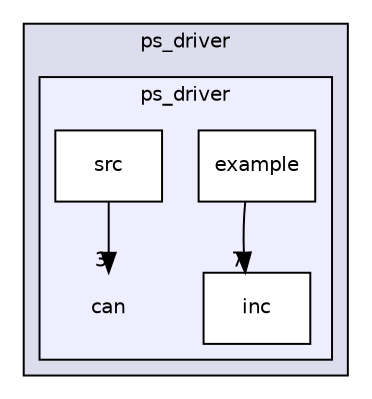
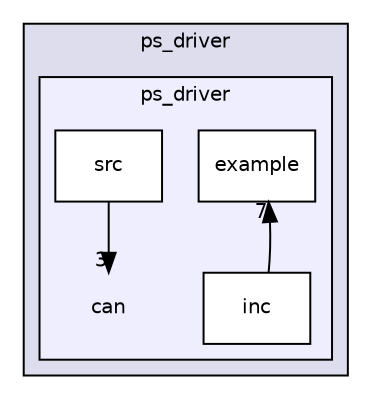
  digraph {
    compound=true
    node [fontname=Helvetica fontsize=10 shape=box color=black fillcolor=white style=filled]
    edge [labeldistance=1.5 labelfontname=Helvetica labelfontsize=10]
    n1 [label=can shape=plaintext color="" fillcolor="" style=""]
    n2 [label=example]
    n3 [label=inc]
    n4 [label=src]
    subgraph cluster_1 {
      bgcolor="#ddddee"
      fontname=Helvetica
      fontsize=10
      label=ps_driver
      pencolor=black
      subgraph cluster_2 {
        bgcolor="#eeeeff"
        fontname=Helvetica
        fontsize=10
        label=ps_driver
        pencolor=black
        n1
        n2
        n3
        n4
      }
    }
-   n2 -> n3 [headlabel=7]
+   n3 -> n2 [headlabel=7]
    n4 -> n1 [headlabel=3]
  }
